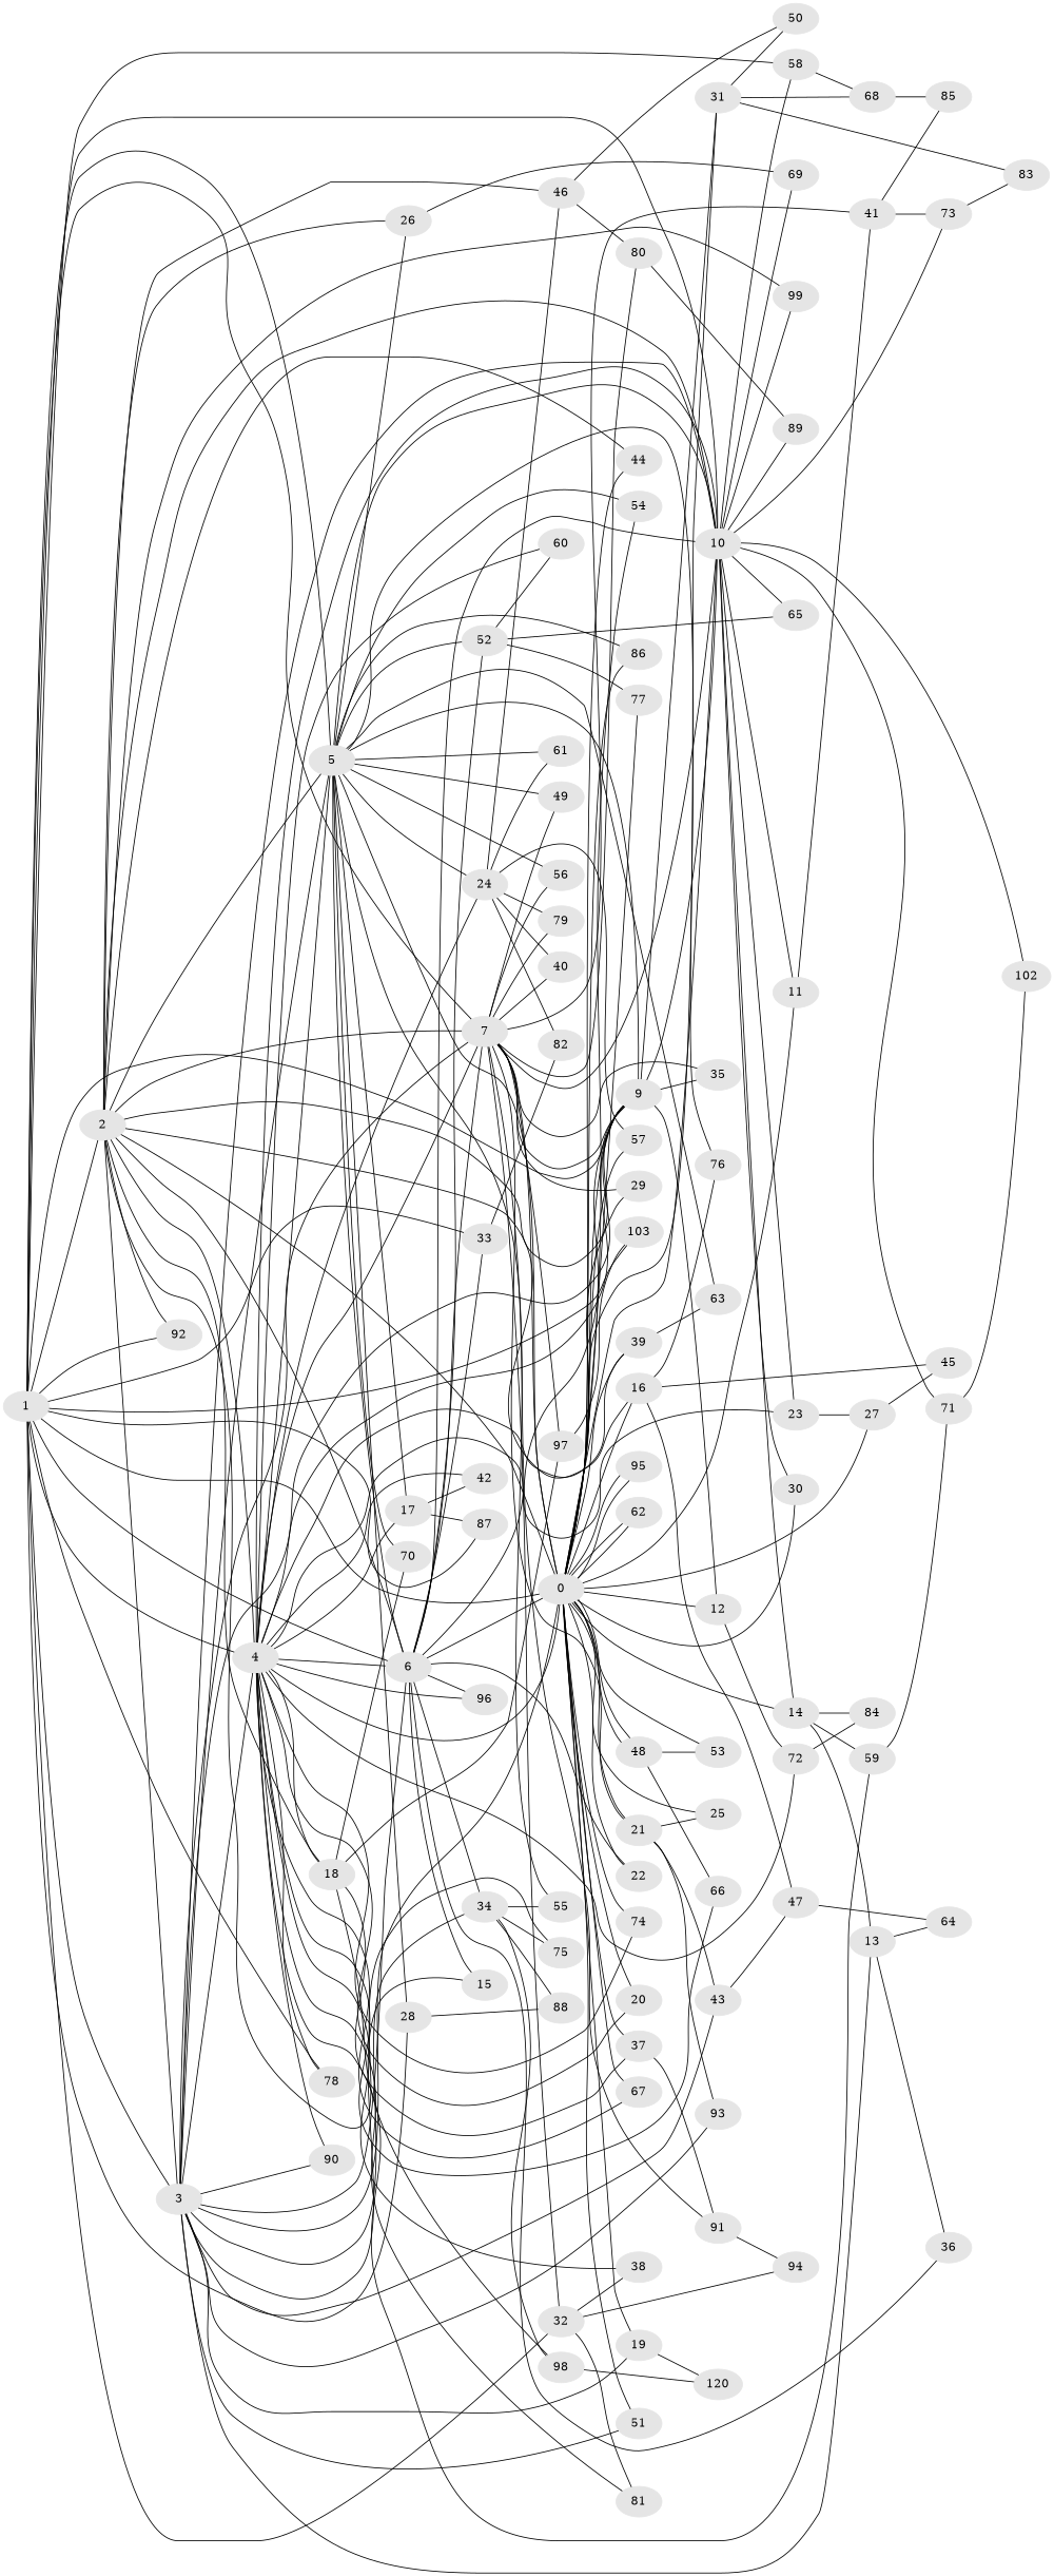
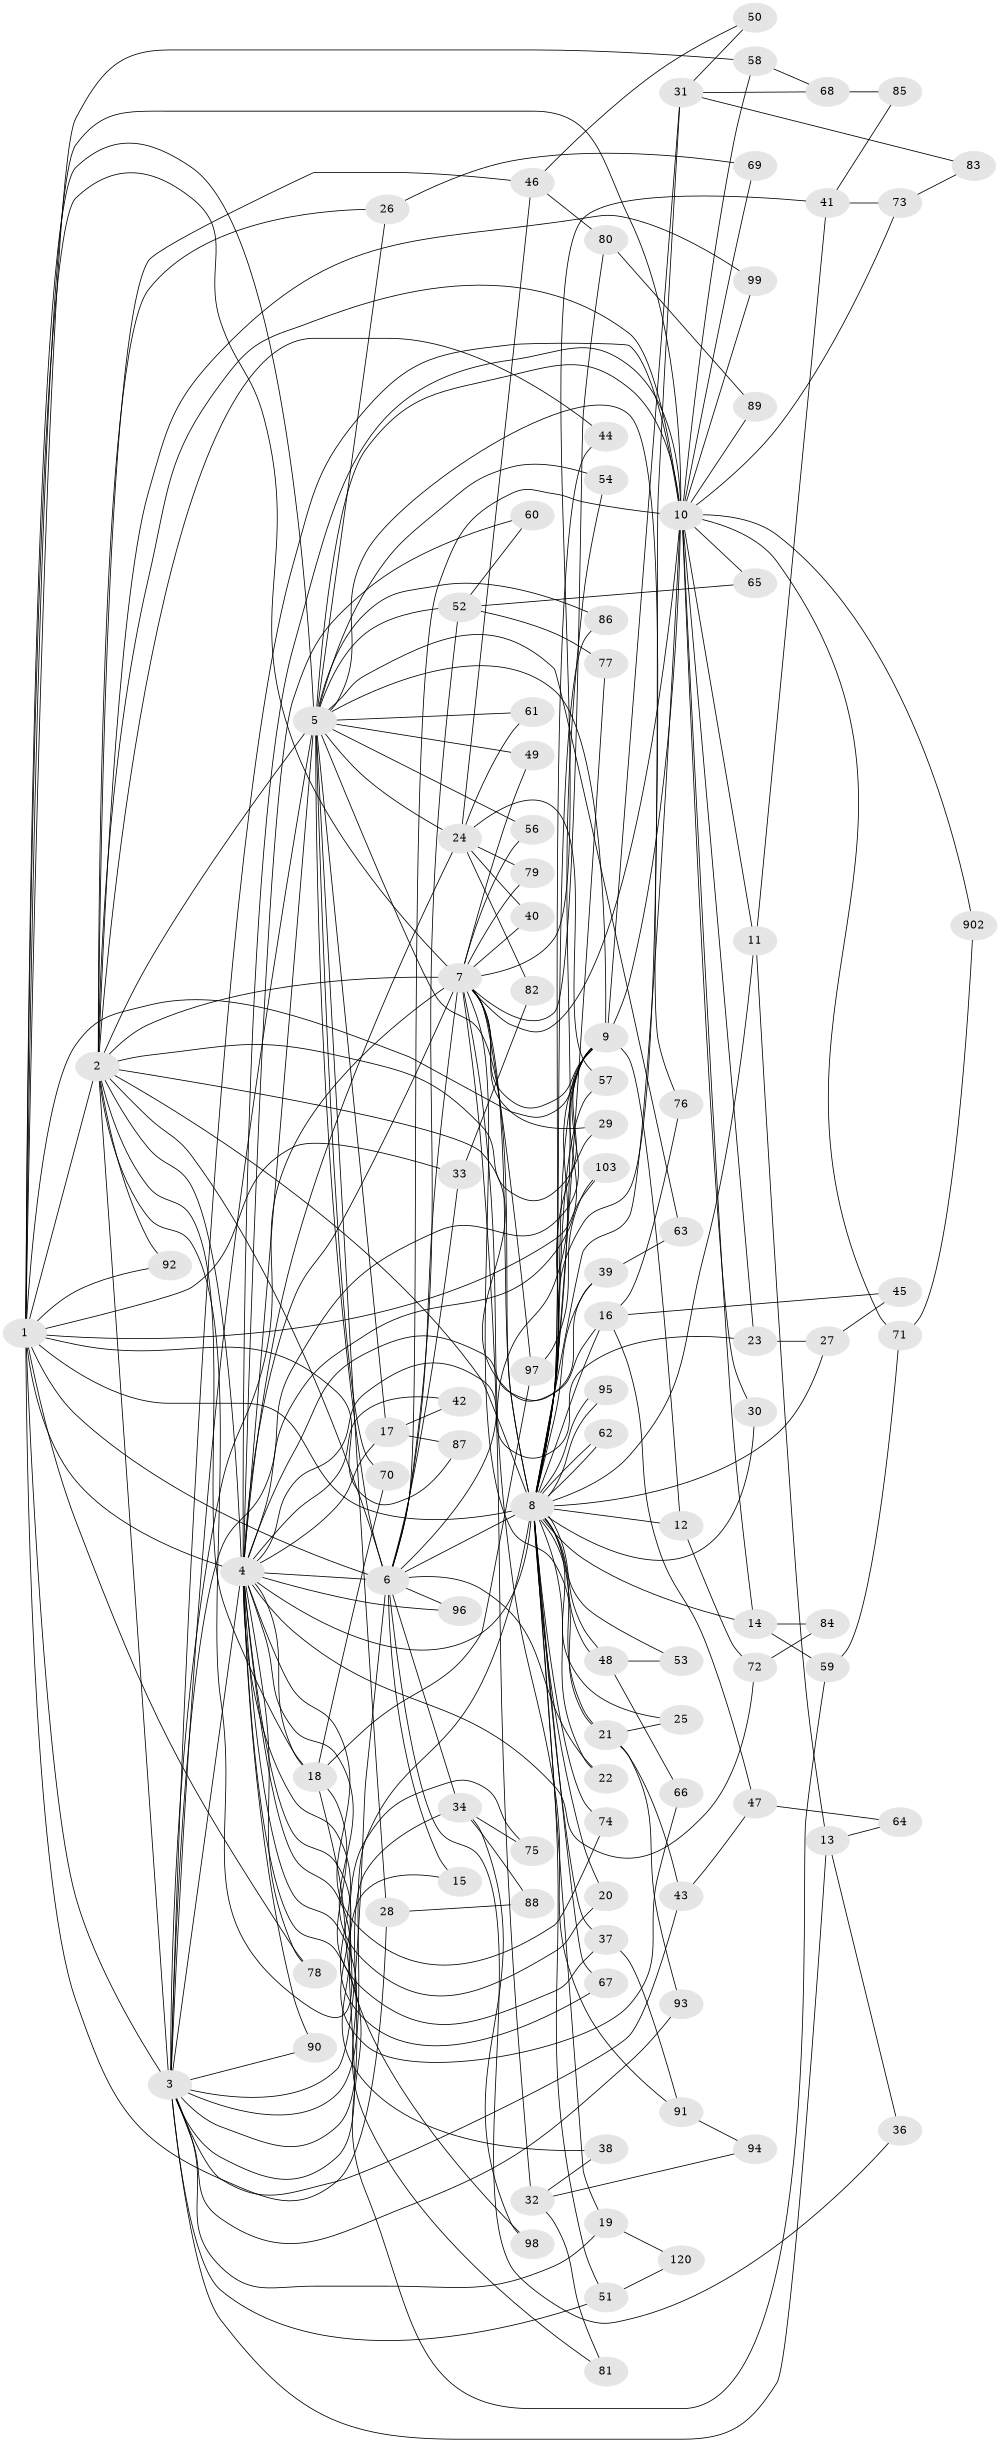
  graph {
    rankdir=LR
    node [color=gray90 style=filled]
    1
    2
    3
    4
    5
    6
    7
-   8 [label=0]
+   8
    9
    10
    28
    32
    33
    58
    78
    87
    92
    n18 [label=103]
    16
    18
    26
    44
    46
    75
    99
    13
    15
    19
    34
    43
    51
    90
    93
    17
    20
    23
    24
    38
    39
    42
    59
    60
    66
    67
    72
    74
    81
    96
    49
    52
    54
-   55
    56
    61
    63
    70
    76
    86
    22
    36
    21
    29
-   35
    40
    41
    79
    80
    91
    97
    11
    12
    14
    25
    27
    30
    31
    37
    48
    53
    57
    62
    77
    95
    65
    69
    71
    73
    89
-   102
+   102 [label=902]
    88
    94
    82
    68
    45
    47
    98
    50
    64
    n99 [label=120]
    84
    85
    83
    1 -- 2
    1 -- 3
    1 -- 4
    1 -- 5
    1 -- 6
    1 -- 7
    1 -- 8
    1 -- 9
    1 -- 10
    1 -- 28
-   1 -- 32
    1 -- 33
    1 -- 58
    1 -- 78
    1 -- 87
    1 -- 92
    1 -- n18
    2 -- 3
    2 -- 4
    2 -- 5
    2 -- 6
    2 -- 7
    2 -- 8
    2 -- 9
    2 -- 10
    2 -- 92
    2 -- 16
    2 -- 18
    2 -- 26
    2 -- 44
    2 -- 46
    2 -- 75
    2 -- 99
    3 -- 4
    3 -- 5
    3 -- 6
    3 -- 7
    3 -- 8
    3 -- 9
    3 -- 10
    3 -- 13
    3 -- 15
    3 -- 19
    3 -- 34
    3 -- 43
    3 -- 51
    3 -- 90
    3 -- 93
    4 -- 5
    4 -- 6
    4 -- 7
    4 -- 8
    4 -- 9
    4 -- 10
    4 -- 78
    4 -- 18
    4 -- 90
    4 -- 17
    4 -- 20
    4 -- 23
    4 -- 24
    4 -- 38
    4 -- 39
    4 -- 42
    4 -- 59
    4 -- 60
    4 -- 66
    4 -- 67
    4 -- 72
    4 -- 74
    4 -- 81
    4 -- 96
    5 -- 6
    5 -- 8
    5 -- 9
    5 -- 10
    5 -- 28
    5 -- 26
    5 -- 17
    5 -- 24
    5 -- 49
    5 -- 52
    5 -- 54
-   5 -- 55
    5 -- 56
    5 -- 61
    5 -- 63
    5 -- 70
    5 -- 76
    5 -- 86
    6 -- 7
    6 -- 8
    6 -- 9
    6 -- 10
    6 -- 33
    6 -- 15
    6 -- 34
    6 -- 96
    6 -- 52
    6 -- 22
    6 -- 36
    7 -- 8
    7 -- 9
    7 -- 10
    7 -- 32
    7 -- 49
    7 -- 56
    7 -- 21
    7 -- 29
-   7 -- 35
    7 -- 40
    7 -- 41
    7 -- 79
    7 -- 80
    7 -- 91
    7 -- 97
    8 -- 9
    8 -- 10
    8 -- 16
    8 -- 44
    8 -- 19
    8 -- 51
    8 -- 20
    8 -- 39
    8 -- 67
    8 -- 74
    8 -- 54
    8 -- 86
    8 -- 22
    8 -- 21
    8 -- 29
    8 -- 11
    8 -- 12
    8 -- 14
    8 -- 25
    8 -- 27
    8 -- 30
    8 -- 31
    8 -- 37
    8 -- 48
    8 -- 48
    8 -- 53
    8 -- 57
    8 -- 62
    8 -- 62
    8 -- 77
    8 -- 95
    8 -- 95
    9 -- 10
-   9 -- 35
    9 -- 12
    9 -- 31
    10 -- 58
    10 -- 99
    10 -- 23
    10 -- 11
    10 -- 14
    10 -- 30
    10 -- 65
    10 -- 69
    10 -- 71
    10 -- 73
    10 -- 89
    10 -- 102
    28 -- 88
    32 -- 38
    32 -- 81
    32 -- 94
    33 -- 82
    58 -- 68
    16 -- 76
    16 -- 45
    16 -- 47
    18 -- 70
    18 -- 97
    18 -- 37
    18 -- 98
    26 -- 69
    46 -- 80
    46 -- 50
    13 -- 36
    13 -- 64
    19 -- n99
    34 -- 75
-   34 -- 55
    34 -- 88
    34 -- 98
    43 -- 47
    17 -- 87
    17 -- 42
    23 -- 27
    24 -- 46
    24 -- 61
    24 -- 40
    24 -- 79
    24 -- 57
    24 -- 82
    39 -- 63
    59 -- 71
    72 -- 84
    52 -- 60
    52 -- 77
    52 -- 65
    21 -- 43
    21 -- 93
    21 -- 25
    41 -- 73
    41 -- 85
    80 -- 89
    91 -- 94
    97 -- n18
-   14 -- 13
+   11 -- 13
    11 -- 41
    12 -- 72
    14 -- 59
    14 -- 84
    27 -- 45
    31 -- 68
    31 -- 50
    31 -- 83
    37 -- 91
    48 -- 66
    48 -- 53
    71 -- 102
    73 -- 83
    68 -- 85
    47 -- 64
-   98 -- n99
+   51 -- n99
  }
